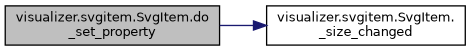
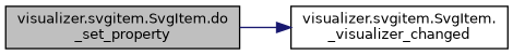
  digraph {
    rankdir=LR
    fontname="DejaVu Sans"
    node [color=black fontname="DejaVu Sans" fontsize=10 shape=record style=filled]
    n1 [fillcolor=grey75 fontcolor=black height=0.2 label="visualizer.svgitem.SvgItem.do\l_set_property" width=0.4]
-   n2 [fillcolor=white height=0.2 label="visualizer.svgitem.SvgItem.\l_size_changed" width=0.4]
+   n2 [fillcolor=white height=0.2 label="visualizer.svgitem.SvgItem.\l_visualizer_changed" width=0.4]
    n1 -> n2 [color=midnightblue fontname="DejaVu Sans" fontsize=10 labelfontname=Helvetica labelfontsize=10 style=solid]
  }
